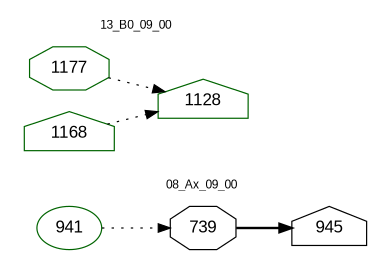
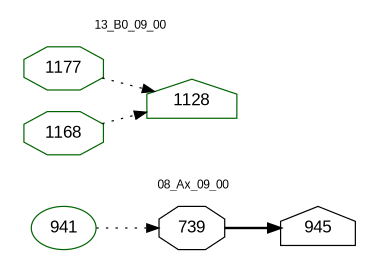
  digraph {
    fontname="Liberation Sans"
    rankdir=LR
    node [color=darkgreen fontname="Liberation Sans" shape=octagon]
    edge [color=black fontname="Liberation Sans" style=dotted]
    n1 [label=941 shape=ellipse]
    n2 [color=black label=739]
    n3 [color=black label=945 shape=house]
    n4 [label=1177]
    n5 [label=1128 shape=house]
-   n6 [label=1168 shape=house]
+   n6 [label=1168]
    subgraph cluster_1 {
      color=white
      fontsize=10
      label="08_Ax_09_00"
      n1
      n2
      n3
    }
    subgraph cluster_2 {
      color=white
      fontsize=10
      label="13_B0_09_00"
      n4
      n5
      n6
    }
    n1 -> n2
    n2 -> n3 [style=bold]
    n4 -> n5
    n6 -> n5
  }
